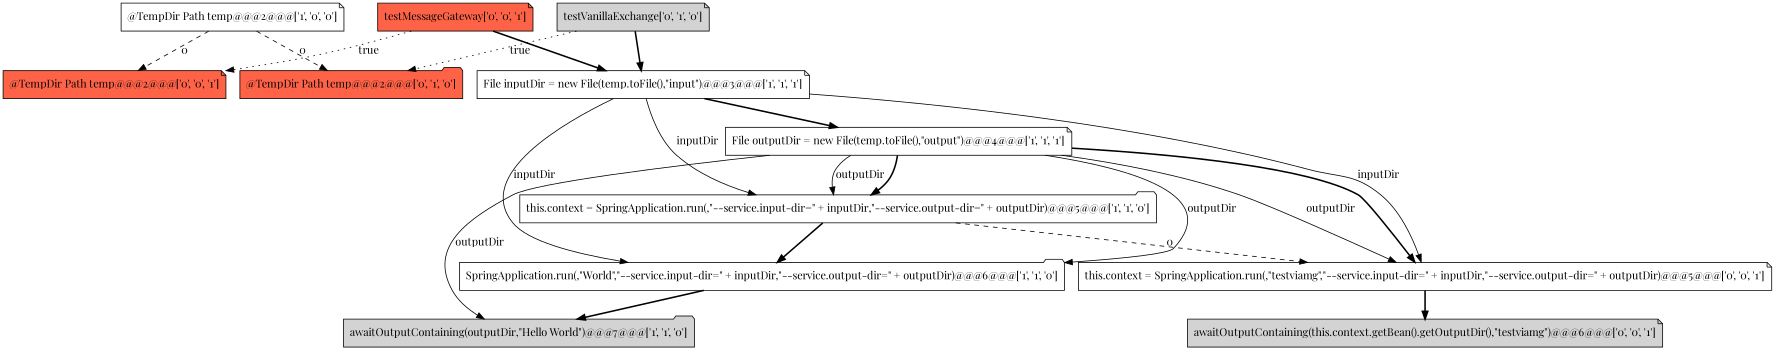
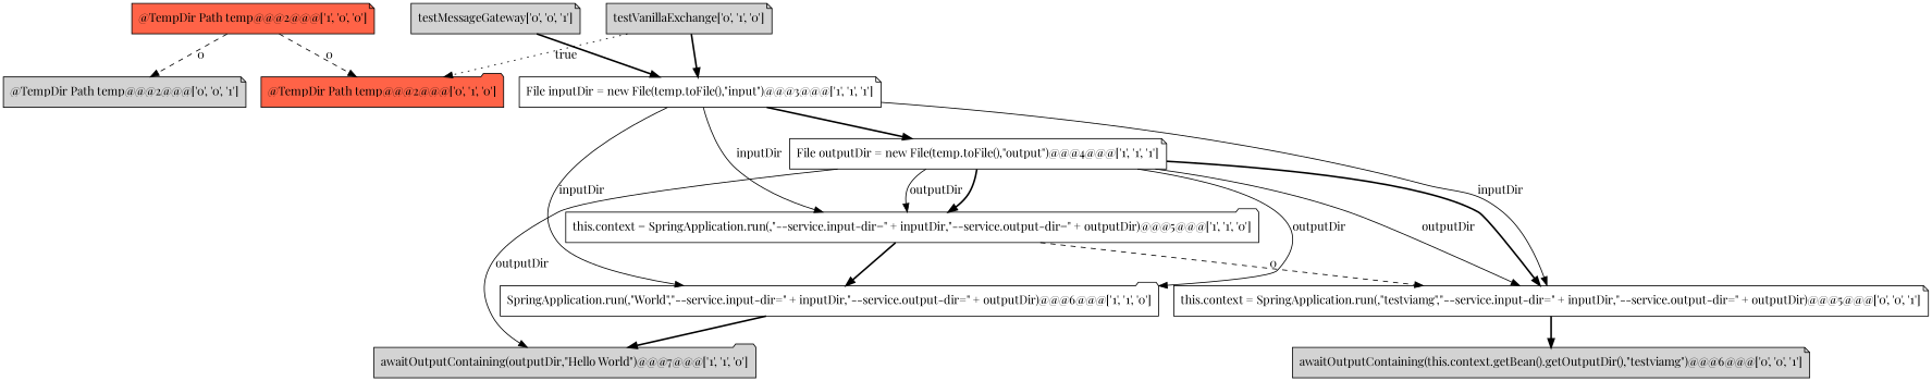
  digraph {
    fontname="Playfair Display"
    node [fillcolor=white fontname="Playfair Display" shape=note style=filled]
    edge [fontname="Playfair Display" style=bold]
-   n1 [fillcolor=tomato label="testMessageGateway['0', '0', '1']"]
-   n2 [fillcolor=tomato label="@TempDir Path temp@@@2@@@['0', '0', '1']"]
+   n1 [fillcolor=lightgray label="testMessageGateway['0', '0', '1']"]
+   n2 [fillcolor=lightgray label="@TempDir Path temp@@@2@@@['0', '0', '1']"]
    n3 [label="File inputDir = new File(temp.toFile(),\"input\")@@@3@@@['1', '1', '1']"]
    n4 [label="File outputDir = new File(temp.toFile(),\"output\")@@@4@@@['1', '1', '1']"]
    n5 [label="SpringApplication.run(,\"World\",\"--service.input-dir=\" + inputDir,\"--service.output-dir=\" + outputDir)@@@6@@@['1', '1', '0']" shape=folder]
    n6 [label="this.context = SpringApplication.run(,\"--service.input-dir=\" + inputDir,\"--service.output-dir=\" + outputDir)@@@5@@@['1', '1', '0']" shape=folder]
    n7 [label="this.context = SpringApplication.run(,\"testviamg\",\"--service.input-dir=\" + inputDir,\"--service.output-dir=\" + outputDir)@@@5@@@['0', '0', '1']"]
    n8 [fillcolor=lightgray label="awaitOutputContaining(outputDir,\"Hello World\")@@@7@@@['1', '1', '0']" shape=folder]
    n9 [fillcolor=tomato label="@TempDir Path temp@@@2@@@['0', '1', '0']" shape=folder]
    n10 [fillcolor=lightgray label="testVanillaExchange['0', '1', '0']"]
    n11 [fillcolor=lightgray label="awaitOutputContaining(this.context.getBean().getOutputDir(),\"testviamg\")@@@6@@@['0', '0', '1']"]
-   n12 [label="@TempDir Path temp@@@2@@@['1', '0', '0']"]
-   n1 -> n2 [label=true style=dotted]
+   n12 [fillcolor=tomato label="@TempDir Path temp@@@2@@@['1', '0', '0']"]
    n1 -> n3
    n3 -> n4
    n3 -> n5 [label=inputDir style=solid]
    n3 -> n6 [label=inputDir style=solid]
    n3 -> n7 [label=inputDir style=solid]
    n4 -> n5 [label=outputDir style=solid]
    n4 -> n6
    n4 -> n6 [label=outputDir style=solid]
    n4 -> n7 [label=outputDir style=solid]
    n4 -> n7
    n4 -> n8 [label=outputDir style=solid]
    n5 -> n8
    n6 -> n5
    n6 -> n7 [label=0 style=dashed]
    n7 -> n11
    n10 -> n3
    n10 -> n9 [label=true style=dotted]
    n12 -> n2 [label=0 style=dashed]
    n12 -> n9 [label=0 style=dashed]
  }
